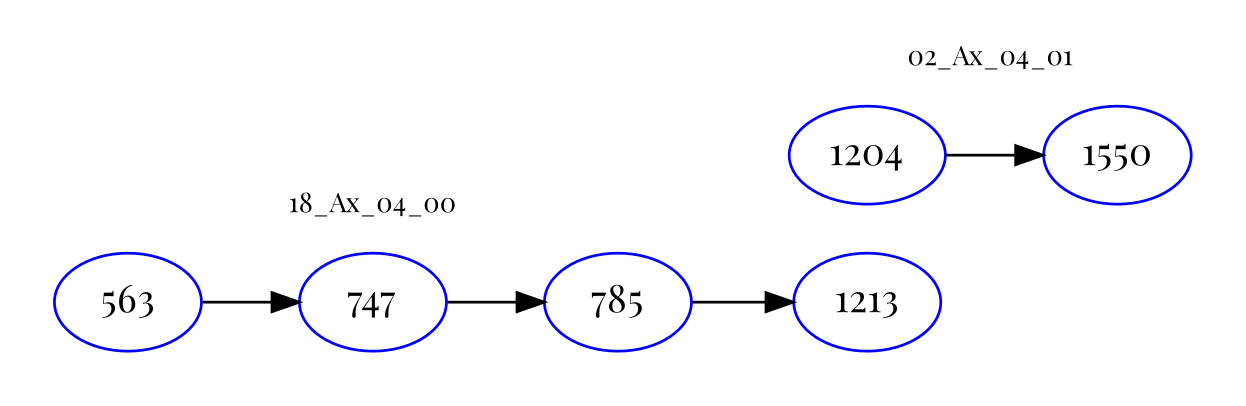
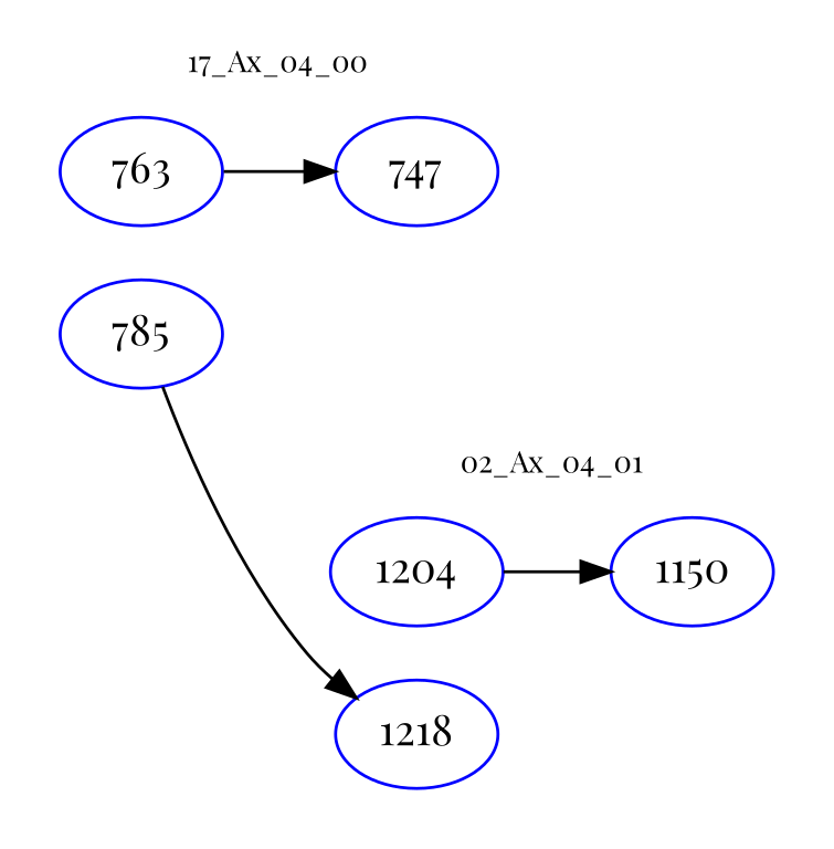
  digraph {
    fontname="Playfair Display"
    rankdir=LR
    node [color=blue fontname="Playfair Display"]
    edge [color=black fontname="Playfair Display"]
-   n1 [label=563]
+   n1 [label=763]
    n2 [label=747]
    n3 [label=785]
    n4 [label=1204]
-   n5 [label=1550]
-   n6 [label=1213]
+   n5 [label=1150]
+   n6 [label=1218]
    subgraph cluster_1 {
      color=white
      fontsize=10
-     label="18_Ax_04_00"
+     label="17_Ax_04_00"
      n1
      n2
      n3
    }
    subgraph cluster_2 {
      color=white
      fontsize=10
      label="02_Ax_04_01"
      n4
      n5
      n6
    }
    n1 -> n2
-   n2 -> n3
    n3 -> n6
    n4 -> n5
  }
